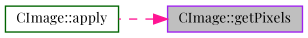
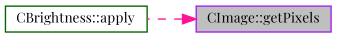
  digraph {
    rankdir=RL
    fontname="Playfair Display"
    node [fontname="Playfair Display" fontsize=10 shape=record style=filled]
    n1 [color=purple fillcolor=grey75 fontcolor=black height=0.2 label="CImage::getPixels" width=0.4]
-   n2 [color=darkgreen fillcolor=white height=0.2 label="CImage::apply" width=0.4]
+   n2 [color=darkgreen fillcolor=white height=0.2 label="CBrightness::apply" width=0.4]
    n1 -> n2 [color=deeppink dir=back fontname="Playfair Display" fontsize=10 labelfontname=Helvetica labelfontsize=10 style=dashed]
  }
